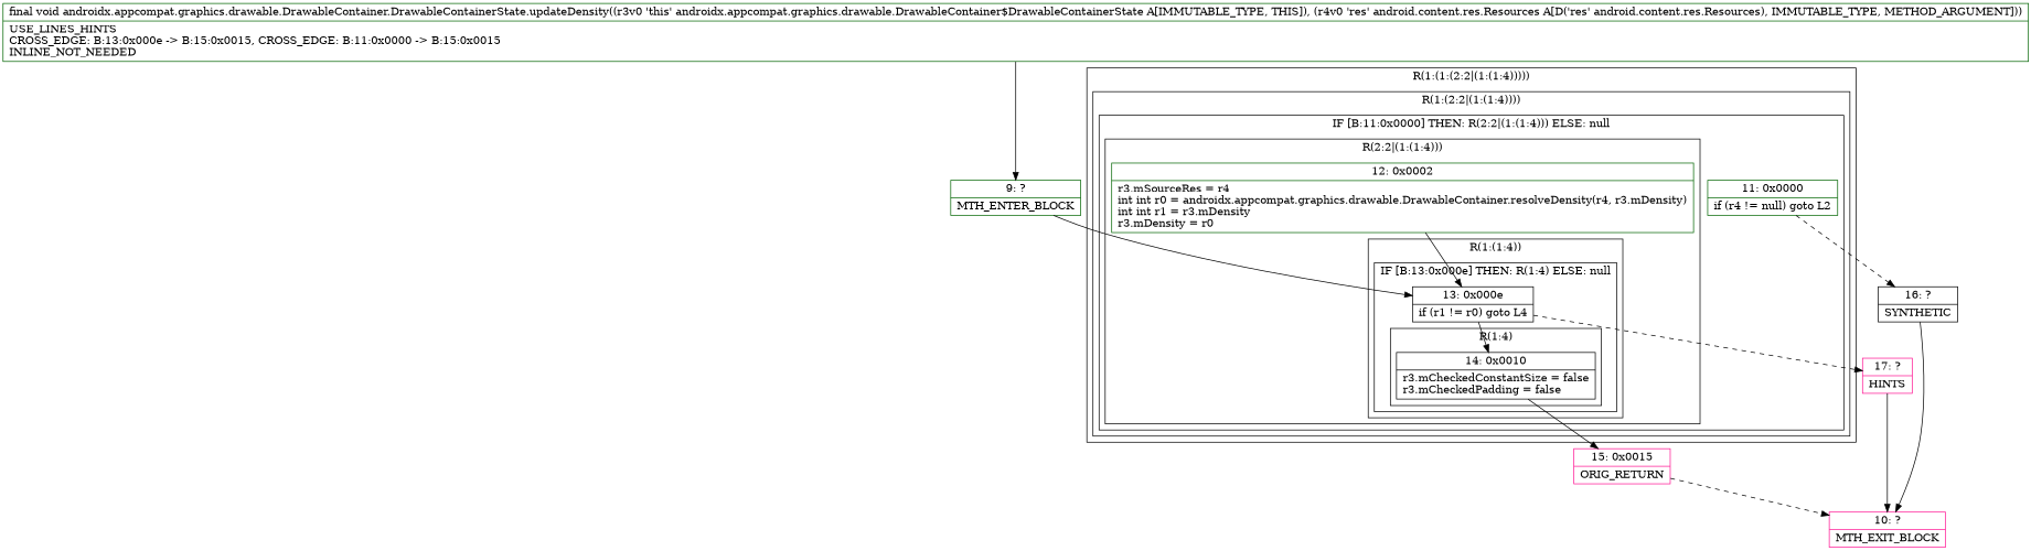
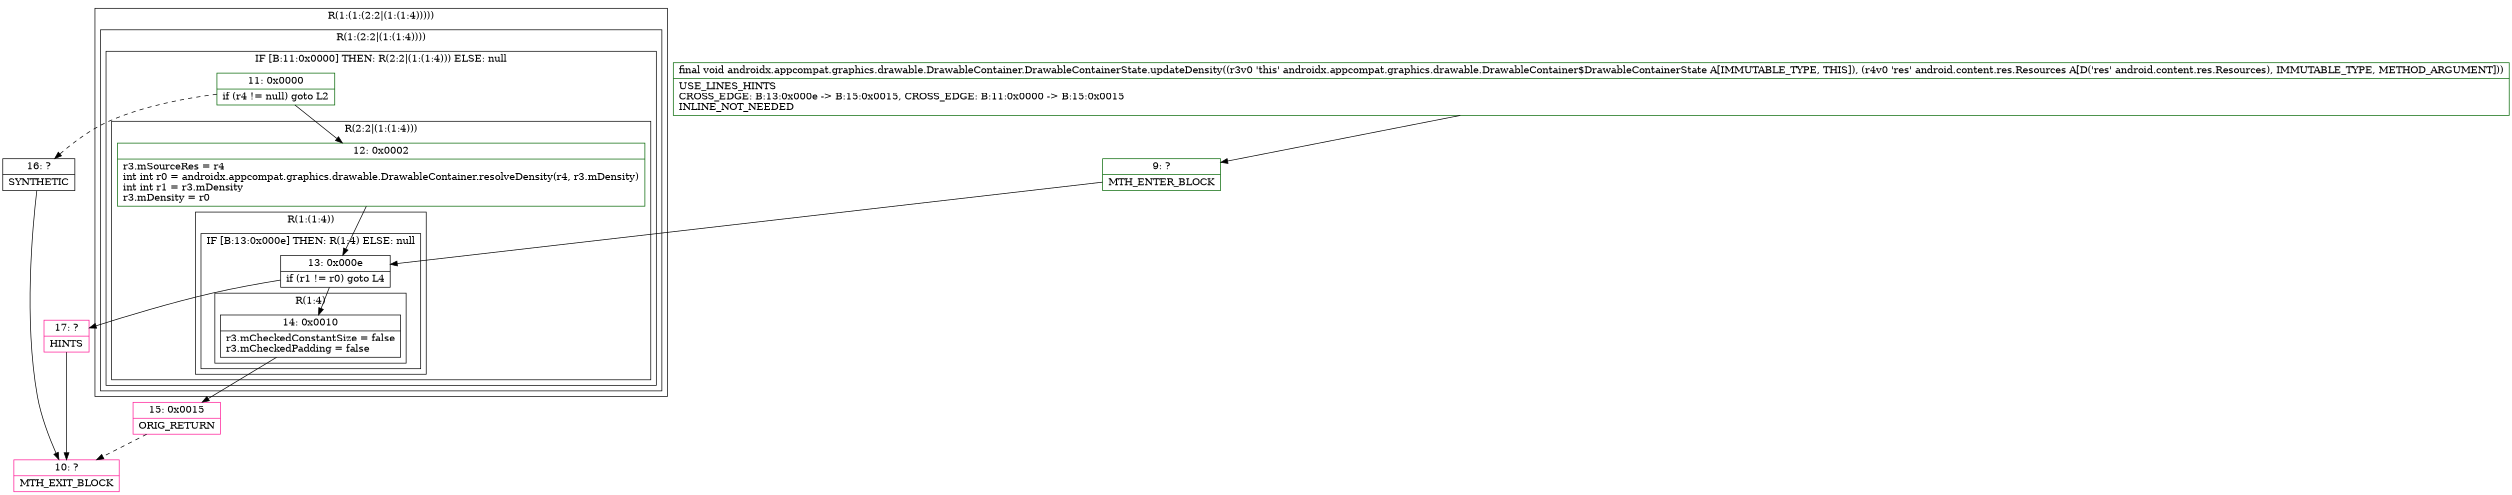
  digraph {
    node [color=darkgreen shape=record]
    n1 [color=black label="{14\:\ 0x0010|r3.mCheckedConstantSize = false\lr3.mCheckedPadding = false\l}"]
    n2 [color=black label="{13\:\ 0x000e|if (r1 != r0) goto L4\l}"]
    n3 [label="{12\:\ 0x0002|r3.mSourceRes = r4\lint int r0 = androidx.appcompat.graphics.drawable.DrawableContainer.resolveDensity(r4, r3.mDensity)\lint int r1 = r3.mDensity\lr3.mDensity = r0\l}"]
    n4 [label="{11\:\ 0x0000|if (r4 != null) goto L2\l}"]
    n5 [color=deeppink label="{15\:\ 0x0015|ORIG_RETURN\l}"]
    n6 [color=deeppink label="{17\:\ ?|HINTS\l}"]
    n7 [color=black label="{16\:\ ?|SYNTHETIC\l}"]
    n8 [color=deeppink label="{10\:\ ?|MTH_EXIT_BLOCK\l}"]
    n9 [label="{9\:\ ?|MTH_ENTER_BLOCK\l}"]
    n10 [label="{final void androidx.appcompat.graphics.drawable.DrawableContainer.DrawableContainerState.updateDensity((r3v0 'this' androidx.appcompat.graphics.drawable.DrawableContainer$DrawableContainerState A[IMMUTABLE_TYPE, THIS]), (r4v0 'res' android.content.res.Resources A[D('res' android.content.res.Resources), IMMUTABLE_TYPE, METHOD_ARGUMENT]))  | USE_LINES_HINTS\lCROSS_EDGE: B:13:0x000e \-\> B:15:0x0015, CROSS_EDGE: B:11:0x0000 \-\> B:15:0x0015\lINLINE_NOT_NEEDED\l}"]
    subgraph cluster_1 {
      label="R(1:(1:(2:2|(1:(1:4)))))"
      subgraph cluster_2 {
        label="R(1:(2:2|(1:(1:4))))"
        subgraph cluster_3 {
          label="IF [B:11:0x0000] THEN: R(2:2|(1:(1:4))) ELSE: null"
          n4
          subgraph cluster_4 {
            label="R(2:2|(1:(1:4)))"
            n3
            subgraph cluster_5 {
              label="R(1:(1:4))"
              subgraph cluster_6 {
                label="IF [B:13:0x000e] THEN: R(1:4) ELSE: null"
                n2
                subgraph cluster_7 {
                  label="R(1:4)"
                  n1
                }
              }
            }
          }
        }
      }
    }
    n1 -> n5
    n2 -> n1
-   n2 -> n6 [style=dashed]
+   n2 -> n6 [style=solid]
    n3 -> n2
+   n4 -> n3
    n4 -> n7 [style=dashed]
    n5 -> n8 [style=dashed]
    n6 -> n8
    n7 -> n8
    n9 -> n2
    n10 -> n9
  }
